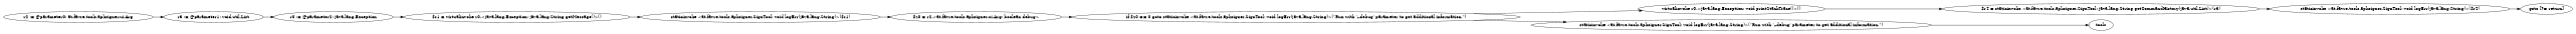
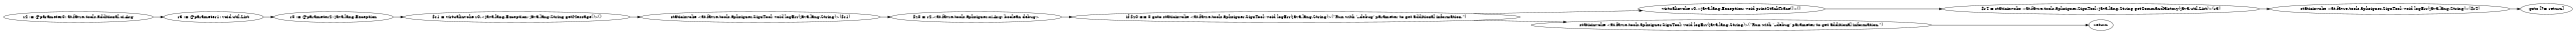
  digraph {
    fontname="DejaVu Serif"
    rankdir=LR
    node [fontname="DejaVu Serif"]
    edge [fontname="DejaVu Serif"]
    n1 [label="r3 := @parameter1: void.util.List"]
-   "r2 := @parameter0: at.favre.tools.apksigner.ui.Arg"
+   "r2 := @parameter0: at.favre.tools.apksigner.ui.Arg" [label="r2 := @parameter0: at.favre.tools.additional.ui.Arg"]
    "r0 := @parameter2: java.lang.Exception"
    "$r1 = virtualinvoke r0.<java.lang.Exception: java.lang.String getMessage()>()"
    "staticinvoke <at.favre.tools.apksigner.SignTool: void logErr(java.lang.String)>($r1)"
    "$z0 = r2.<at.favre.tools.apksigner.ui.Arg: boolean debug>"
    "if $z0 == 0 goto staticinvoke <at.favre.tools.apksigner.SignTool: void logErr(java.lang.String)>(\"Run with \'--debug\' parameter to get additional information.\")"
    "virtualinvoke r0.<java.lang.Exception: void printStackTrace()>()"
    "staticinvoke <at.favre.tools.apksigner.SignTool: void logErr(java.lang.String)>(\"Run with \'--debug\' parameter to get additional information.\")"
    "$r4 = staticinvoke <at.favre.tools.apksigner.SignTool: java.lang.String getCommandHistory(java.util.List)>(r3)"
-   return [label=tools]
+   return
    "staticinvoke <at.favre.tools.apksigner.SignTool: void logErr(java.lang.String)>($r4)"
    "goto [?= return]"
    n1 -> "r0 := @parameter2: java.lang.Exception"
    "r2 := @parameter0: at.favre.tools.apksigner.ui.Arg" -> n1
    "r0 := @parameter2: java.lang.Exception" -> "$r1 = virtualinvoke r0.<java.lang.Exception: java.lang.String getMessage()>()"
    "$r1 = virtualinvoke r0.<java.lang.Exception: java.lang.String getMessage()>()" -> "staticinvoke <at.favre.tools.apksigner.SignTool: void logErr(java.lang.String)>($r1)"
    "staticinvoke <at.favre.tools.apksigner.SignTool: void logErr(java.lang.String)>($r1)" -> "$z0 = r2.<at.favre.tools.apksigner.ui.Arg: boolean debug>"
    "$z0 = r2.<at.favre.tools.apksigner.ui.Arg: boolean debug>" -> "if $z0 == 0 goto staticinvoke <at.favre.tools.apksigner.SignTool: void logErr(java.lang.String)>(\"Run with \'--debug\' parameter to get additional information.\")"
    "if $z0 == 0 goto staticinvoke <at.favre.tools.apksigner.SignTool: void logErr(java.lang.String)>(\"Run with \'--debug\' parameter to get additional information.\")" -> "virtualinvoke r0.<java.lang.Exception: void printStackTrace()>()"
    "if $z0 == 0 goto staticinvoke <at.favre.tools.apksigner.SignTool: void logErr(java.lang.String)>(\"Run with \'--debug\' parameter to get additional information.\")" -> "staticinvoke <at.favre.tools.apksigner.SignTool: void logErr(java.lang.String)>(\"Run with \'--debug\' parameter to get additional information.\")"
    "virtualinvoke r0.<java.lang.Exception: void printStackTrace()>()" -> "$r4 = staticinvoke <at.favre.tools.apksigner.SignTool: java.lang.String getCommandHistory(java.util.List)>(r3)"
    "staticinvoke <at.favre.tools.apksigner.SignTool: void logErr(java.lang.String)>(\"Run with \'--debug\' parameter to get additional information.\")" -> return
    "$r4 = staticinvoke <at.favre.tools.apksigner.SignTool: java.lang.String getCommandHistory(java.util.List)>(r3)" -> "staticinvoke <at.favre.tools.apksigner.SignTool: void logErr(java.lang.String)>($r4)"
    "staticinvoke <at.favre.tools.apksigner.SignTool: void logErr(java.lang.String)>($r4)" -> "goto [?= return]"
  }
